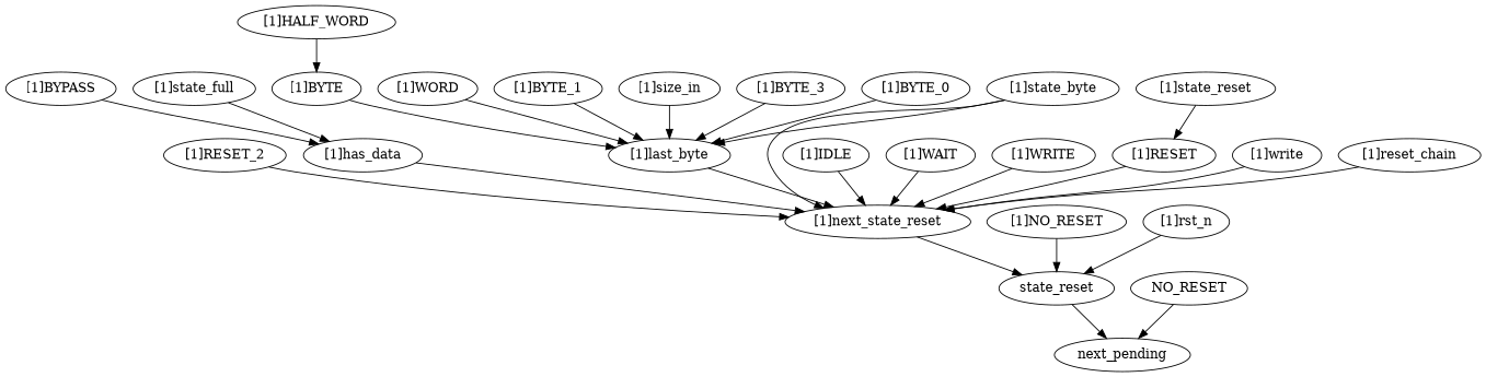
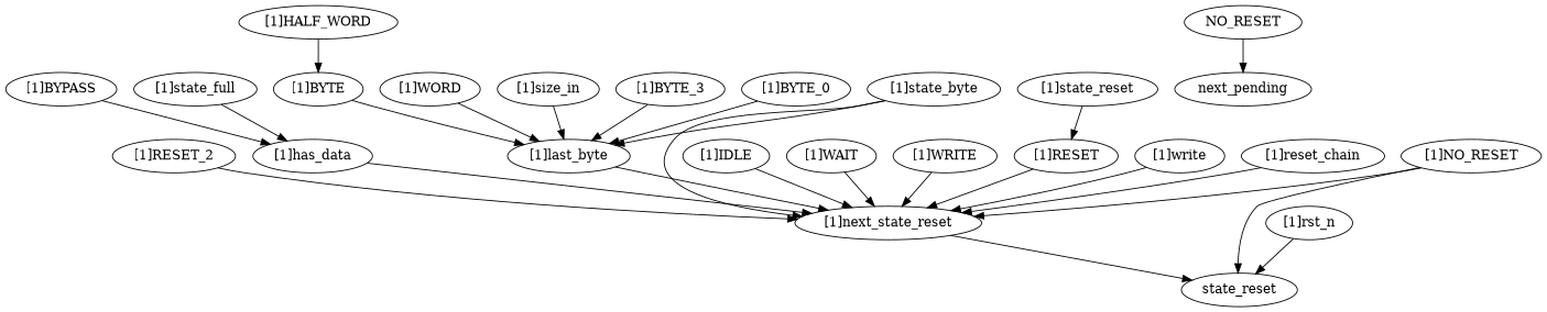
  strict digraph {
    node [complexity=40 importance=2.06215819585 rank=0.0515539548962]
    "[1]RESET_2" [complexity=11 importance=0.381744969712 rank=0.0347040881556]
    "[1]next_state_reset" [complexity=5 importance=0.183167540487 rank=0.0366335080975]
    state_reset [complexity=3 importance=0.0871045168947 rank=0.0290348389649]
    n4 [complexity=0 importance=0.019548666426 label=next_pending rank=0.0]
    "[1]BYPASS" [complexity=21 importance=0.586266786647 rank=0.0279174660308]
    "[1]has_data" [complexity=16 importance=0.57085689791 rank=0.0356785561194]
    "[1]HALF_WORD"
    "[1]BYTE"
    "[1]last_byte" [complexity=27 importance=2.04674830711 rank=0.075805492856]
    "[1]WORD"
    "[1]IDLE" [complexity=13 importance=0.198577429224 rank=0.0152751868634]
    "[1]WAIT" [complexity=9 importance=0.381744969712 rank=0.0424161077458]
    "[1]NO_RESET" [complexity=11 importance=0.381744969712 rank=0.0347040881556]
    "[1]state_full" [complexity=21 importance=0.616879985366 rank=0.0293752373984]
    "[1]rst_n" [complexity=4 importance=0.189618922526 rank=0.0474047306316]
-   "[1]BYTE_1"
    "[1]WRITE" [complexity=21 importance=0.748080050687 rank=0.0356228595565]
    "[1]RESET" [complexity=23 importance=0.931247591174 rank=0.0404890257032]
    "[1]state_reset" [complexity=8 importance=2.08239879583 rank=0.260299849479]
    "[1]state_byte" [importance=2.10541479213 rank=0.0526353698033]
    "[1]size_in"
    "[1]BYTE_3"
    "[1]write" [complexity=17 importance=0.564912510199 rank=0.0332301476588]
    "[1]BYTE_0"
    NO_RESET [complexity=3 importance=0.0349585551631 rank=0.011652851721]
    "[1]reset_chain" [complexity=17 importance=0.931247591174 rank=0.0547792700691]
    "[1]RESET_2" -> "[1]next_state_reset"
    "[1]next_state_reset" -> state_reset
-   state_reset -> n4
    "[1]BYPASS" -> "[1]has_data"
    "[1]has_data" -> "[1]next_state_reset"
    "[1]HALF_WORD" -> "[1]BYTE"
    "[1]BYTE" -> "[1]last_byte"
    "[1]last_byte" -> "[1]next_state_reset"
    "[1]WORD" -> "[1]last_byte"
    "[1]IDLE" -> "[1]next_state_reset"
    "[1]WAIT" -> "[1]next_state_reset"
+   "[1]NO_RESET" -> "[1]next_state_reset"
    "[1]NO_RESET" -> state_reset
    "[1]state_full" -> "[1]has_data"
    "[1]rst_n" -> state_reset
-   "[1]BYTE_1" -> "[1]last_byte"
    "[1]WRITE" -> "[1]next_state_reset"
    "[1]RESET" -> "[1]next_state_reset"
    "[1]state_reset" -> "[1]RESET"
    "[1]state_byte" -> "[1]next_state_reset"
    "[1]state_byte" -> "[1]last_byte"
    "[1]size_in" -> "[1]last_byte"
    "[1]BYTE_3" -> "[1]last_byte"
    "[1]write" -> "[1]next_state_reset"
    "[1]BYTE_0" -> "[1]last_byte"
    NO_RESET -> n4
    "[1]reset_chain" -> "[1]next_state_reset"
  }
